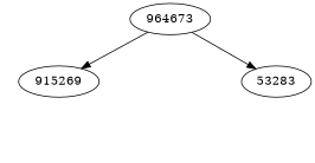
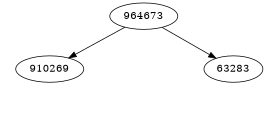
  digraph {
    964673
-   915269
+   915269 [label=910269]
    null964673 [style=invis]
-   53283
+   53283 [label=63283]
    null915269 [style=invis]
    964673 -> 915269
    964673 -> null964673 [style=invis weight=100]
    964673 -> 53283
    915269 -> null915269 [style=invis weight=100]
  }
